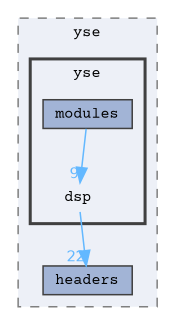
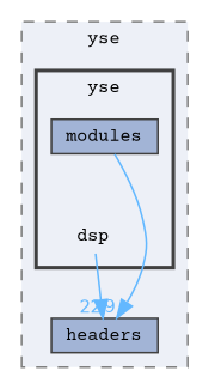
  digraph {
    compound=true
    fontname="Courier Prime"
    node [fontname="Courier Prime" fontsize=10 shape=box color=grey25 fillcolor="#a2b4d6" style=filled]
    edge [color=steelblue1 fontcolor=steelblue1 fontname="Courier Prime" fontsize=10 labeldistance=1.5 labelfontname=Helvetica labelfontsize=10]
    n1 [height=0.2 label=dsp shape=plaintext width=0.4 color="" fillcolor="" style=""]
    n2 [height=0.2 label=modules width=0.4]
    n3 [height=0.2 label=headers width=0.4]
    subgraph cluster_1 {
      bgcolor="#edf0f7"
      fontsize=10
      label=yse
      pencolor=grey50
      style="filled,dashed"
      n3
      subgraph cluster_2 {
        bgcolor="#edf0f7"
        fontsize=10
        label=yse
        pencolor=grey25
        style="filled,bold"
        n1
        n2
      }
    }
    n1 -> n3 [headlabel=22]
-   n2 -> n1 [headlabel=9]
+   n2 -> n3 [headlabel=9]
  }
